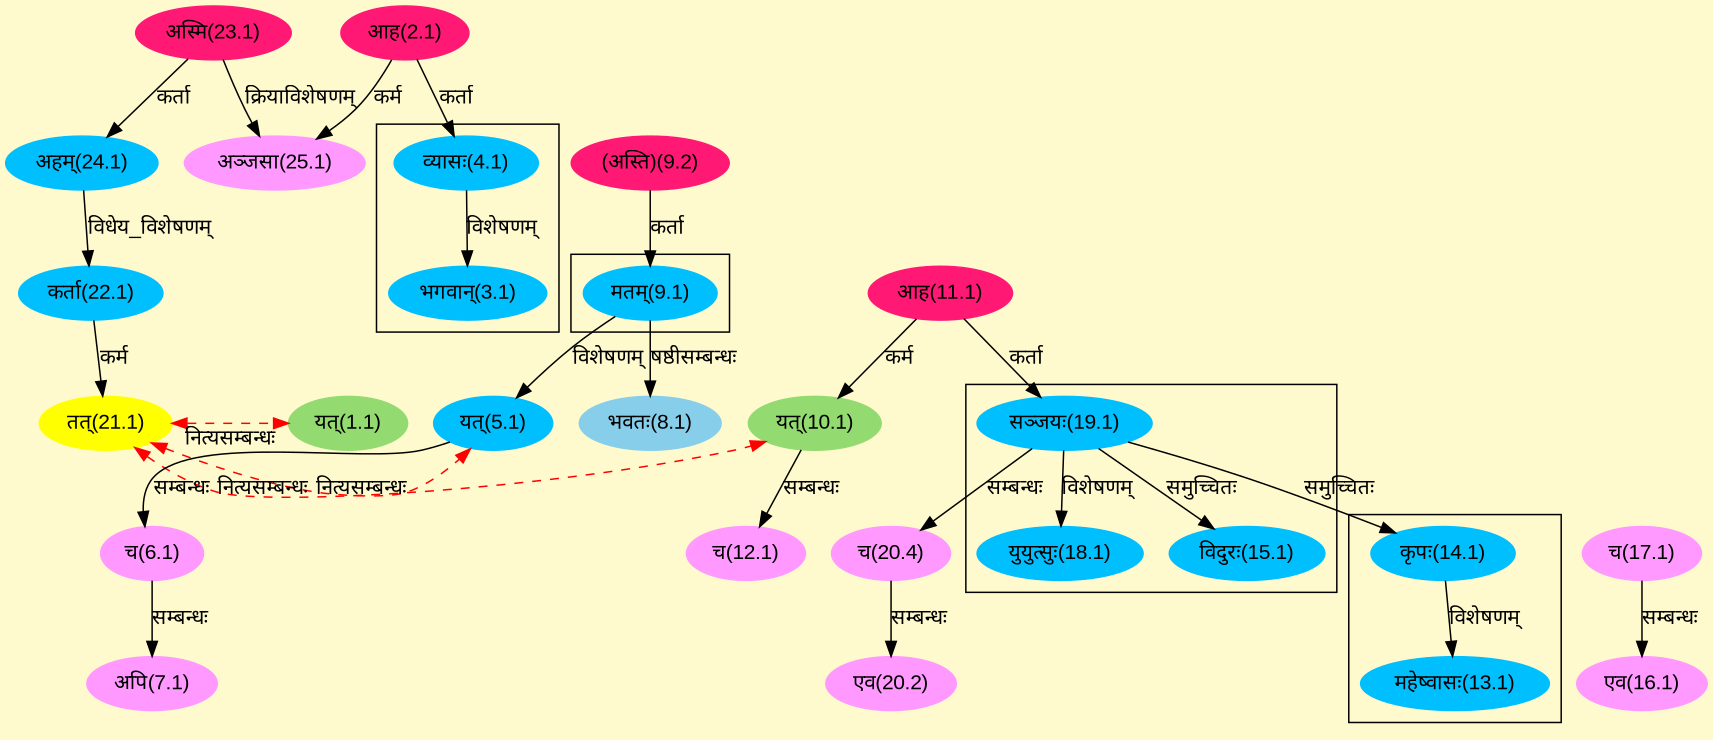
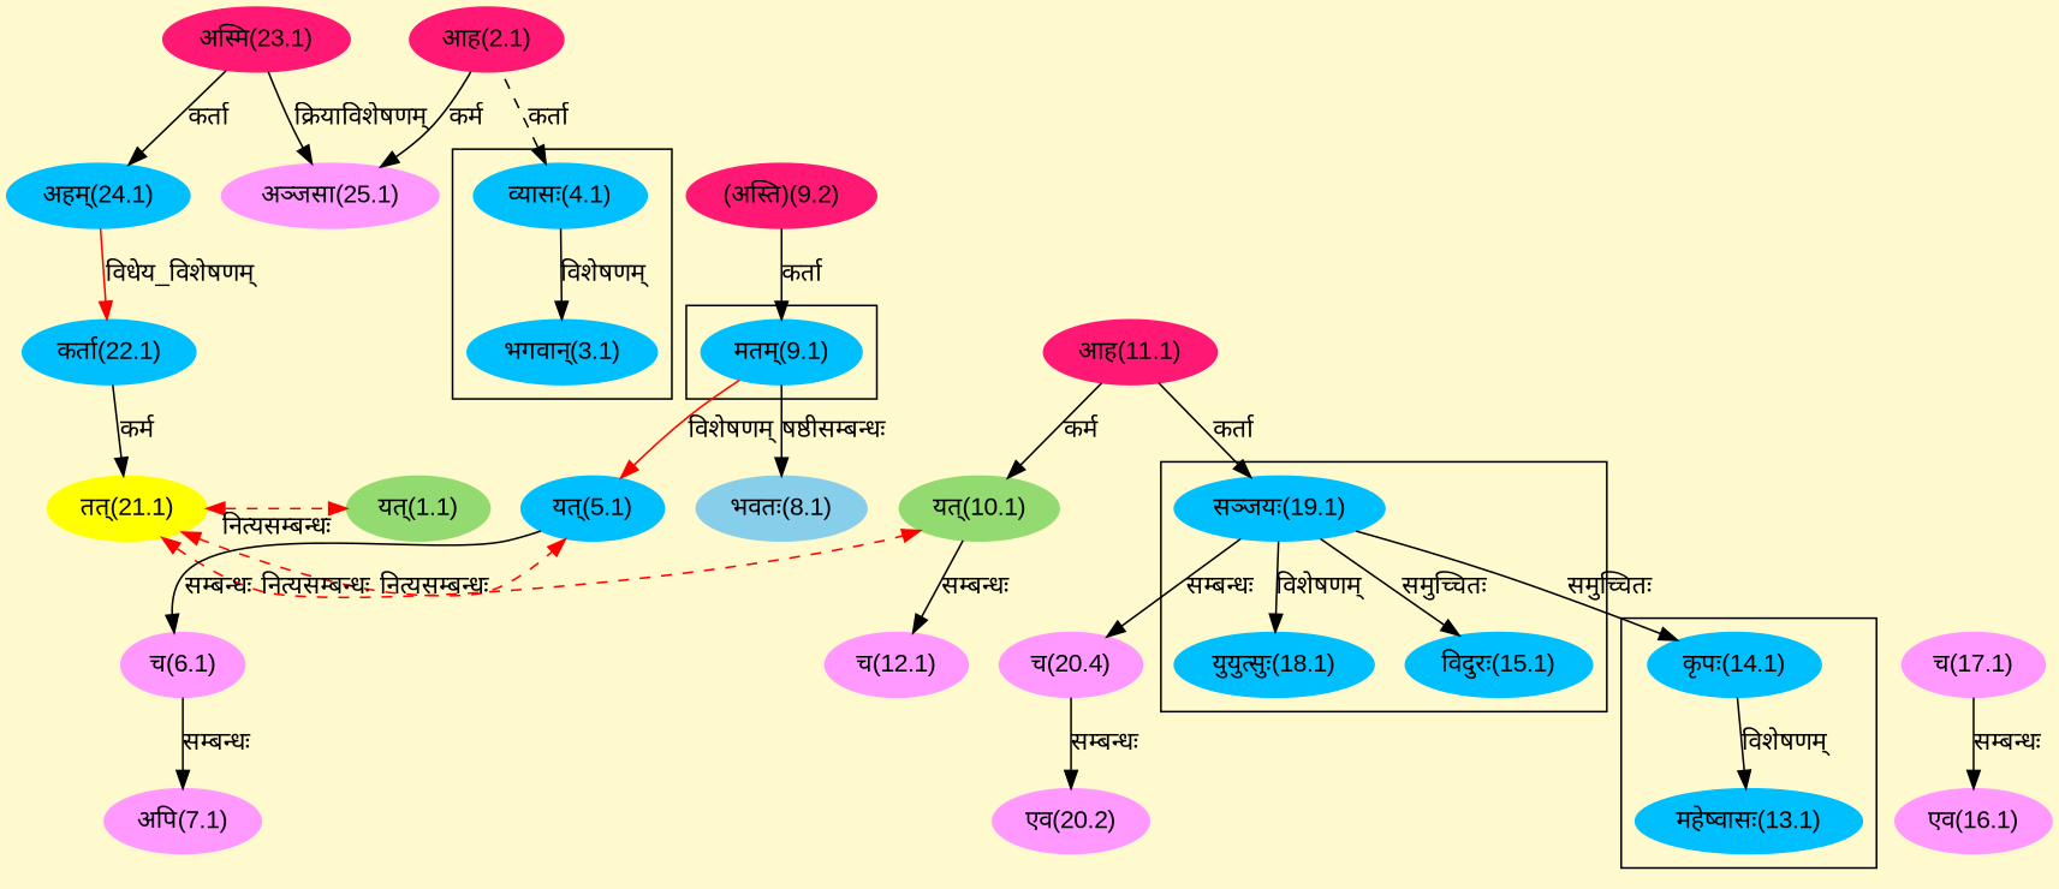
  digraph {
    bgcolor=lemonchiffon1
    compound=true
    fontname="Liberation Sans"
    rankdir=BT
    node [color="#00BFFF" fontname="Liberation Sans" style=filled]
    edge [dir=back fontname="Liberation Sans"]
    n1 [color="#93DB70" label="यत्(1.1)"]
    n2 [color="#FFFF00" label="तत्(21.1)"]
    n3 [label="यत्(5.1)"]
    n4 [color="#93DB70" label="यत्(10.1)"]
    n5 [label="भगवान्(3.1)"]
    n6 [label="व्यासः(4.1)"]
    n7 [label="मतम्(9.1)"]
    n8 [label="महेष्वासः(13.1)"]
    n9 [label="कृपः(14.1)"]
    n10 [label="सञ्जयः(19.1)"]
    n11 [label="विदुरः(15.1)"]
    n12 [label="युयुत्सुः(18.1)"]
    n13 [label="कर्ता(22.1)"]
    n14 [color="#FF1975" label="आह(11.1)"]
    n15 [color="#FF1975" label="आह(2.1)"]
    n16 [color="#FF1975" label="(अस्ति)(9.2)"]
    n17 [color="#FF99FF" label="च(6.1)"]
    n18 [color="#FF99FF" label="अपि(7.1)"]
    n19 [color="#87CEEB" label="भवतः(8.1)"]
    n20 [color="#FF99FF" label="च(12.1)"]
    n21 [color="#FF99FF" label="एव(16.1)"]
    n22 [color="#FF99FF" label="च(17.1)"]
    n23 [color="#FF99FF" label="च(20.4)"]
    n24 [color="#FF99FF" label="एव(20.2)"]
    n25 [label="अहम्(24.1)"]
    n26 [color="#FF1975" label="अस्मि(23.1)"]
    n27 [color="#FF99FF" label="अञ्जसा(25.1)"]
    subgraph sub_1 {
      rank=same
      n1
      n2
    }
    subgraph sub_2 {
      rank=same
      n2
      n3
    }
    subgraph sub_3 {
      rank=same
      n2
      n4
    }
    subgraph cluster_4 {
      n5
      n6
    }
    subgraph cluster_5 {
      n7
    }
    subgraph cluster_6 {
      n8
      n9
    }
    subgraph cluster_7 {
      n10
      n11
      n12
    }
    n2 -> n1 [color=red dir=both label="नित्यसम्बन्धः" style=dashed]
    n2 -> n3 [color=red dir=both label="नित्यसम्बन्धः" style=dashed]
    n2 -> n4 [color=red dir=both label="नित्यसम्बन्धः" style=dashed]
    n2 -> n13 [label="कर्म"]
-   n3 -> n7 [label="विशेषणम्"]
+   n3 -> n7 [label="विशेषणम्" color=red]
    n4 -> n14 [label="कर्म"]
    n5 -> n6 [label="विशेषणम्"]
-   n6 -> n15 [label="कर्ता"]
+   n6 -> n15 [label="कर्ता" style=dashed]
    n7 -> n16 [label="कर्ता"]
    n8 -> n9 [label="विशेषणम्"]
    n9 -> n10 [label="समुच्चितः"]
    n10 -> n14 [label="कर्ता"]
    n11 -> n10 [label="समुच्चितः"]
    n12 -> n10 [label="विशेषणम्"]
-   n13 -> n25 [label="विधेय_विशेषणम्"]
+   n13 -> n25 [label="विधेय_विशेषणम्" color=red]
    n17 -> n3 [label="सम्बन्धः"]
    n18 -> n17 [label="सम्बन्धः"]
    n19 -> n7 [label="षष्ठीसम्बन्धः"]
    n20 -> n4 [label="सम्बन्धः"]
    n21 -> n22 [label="सम्बन्धः"]
    n23 -> n10 [label="सम्बन्धः"]
    n24 -> n23 [label="सम्बन्धः"]
    n25 -> n26 [label="कर्ता"]
    n27 -> n15 [label="कर्म"]
    n27 -> n26 [label="क्रियाविशेषणम्"]
  }
